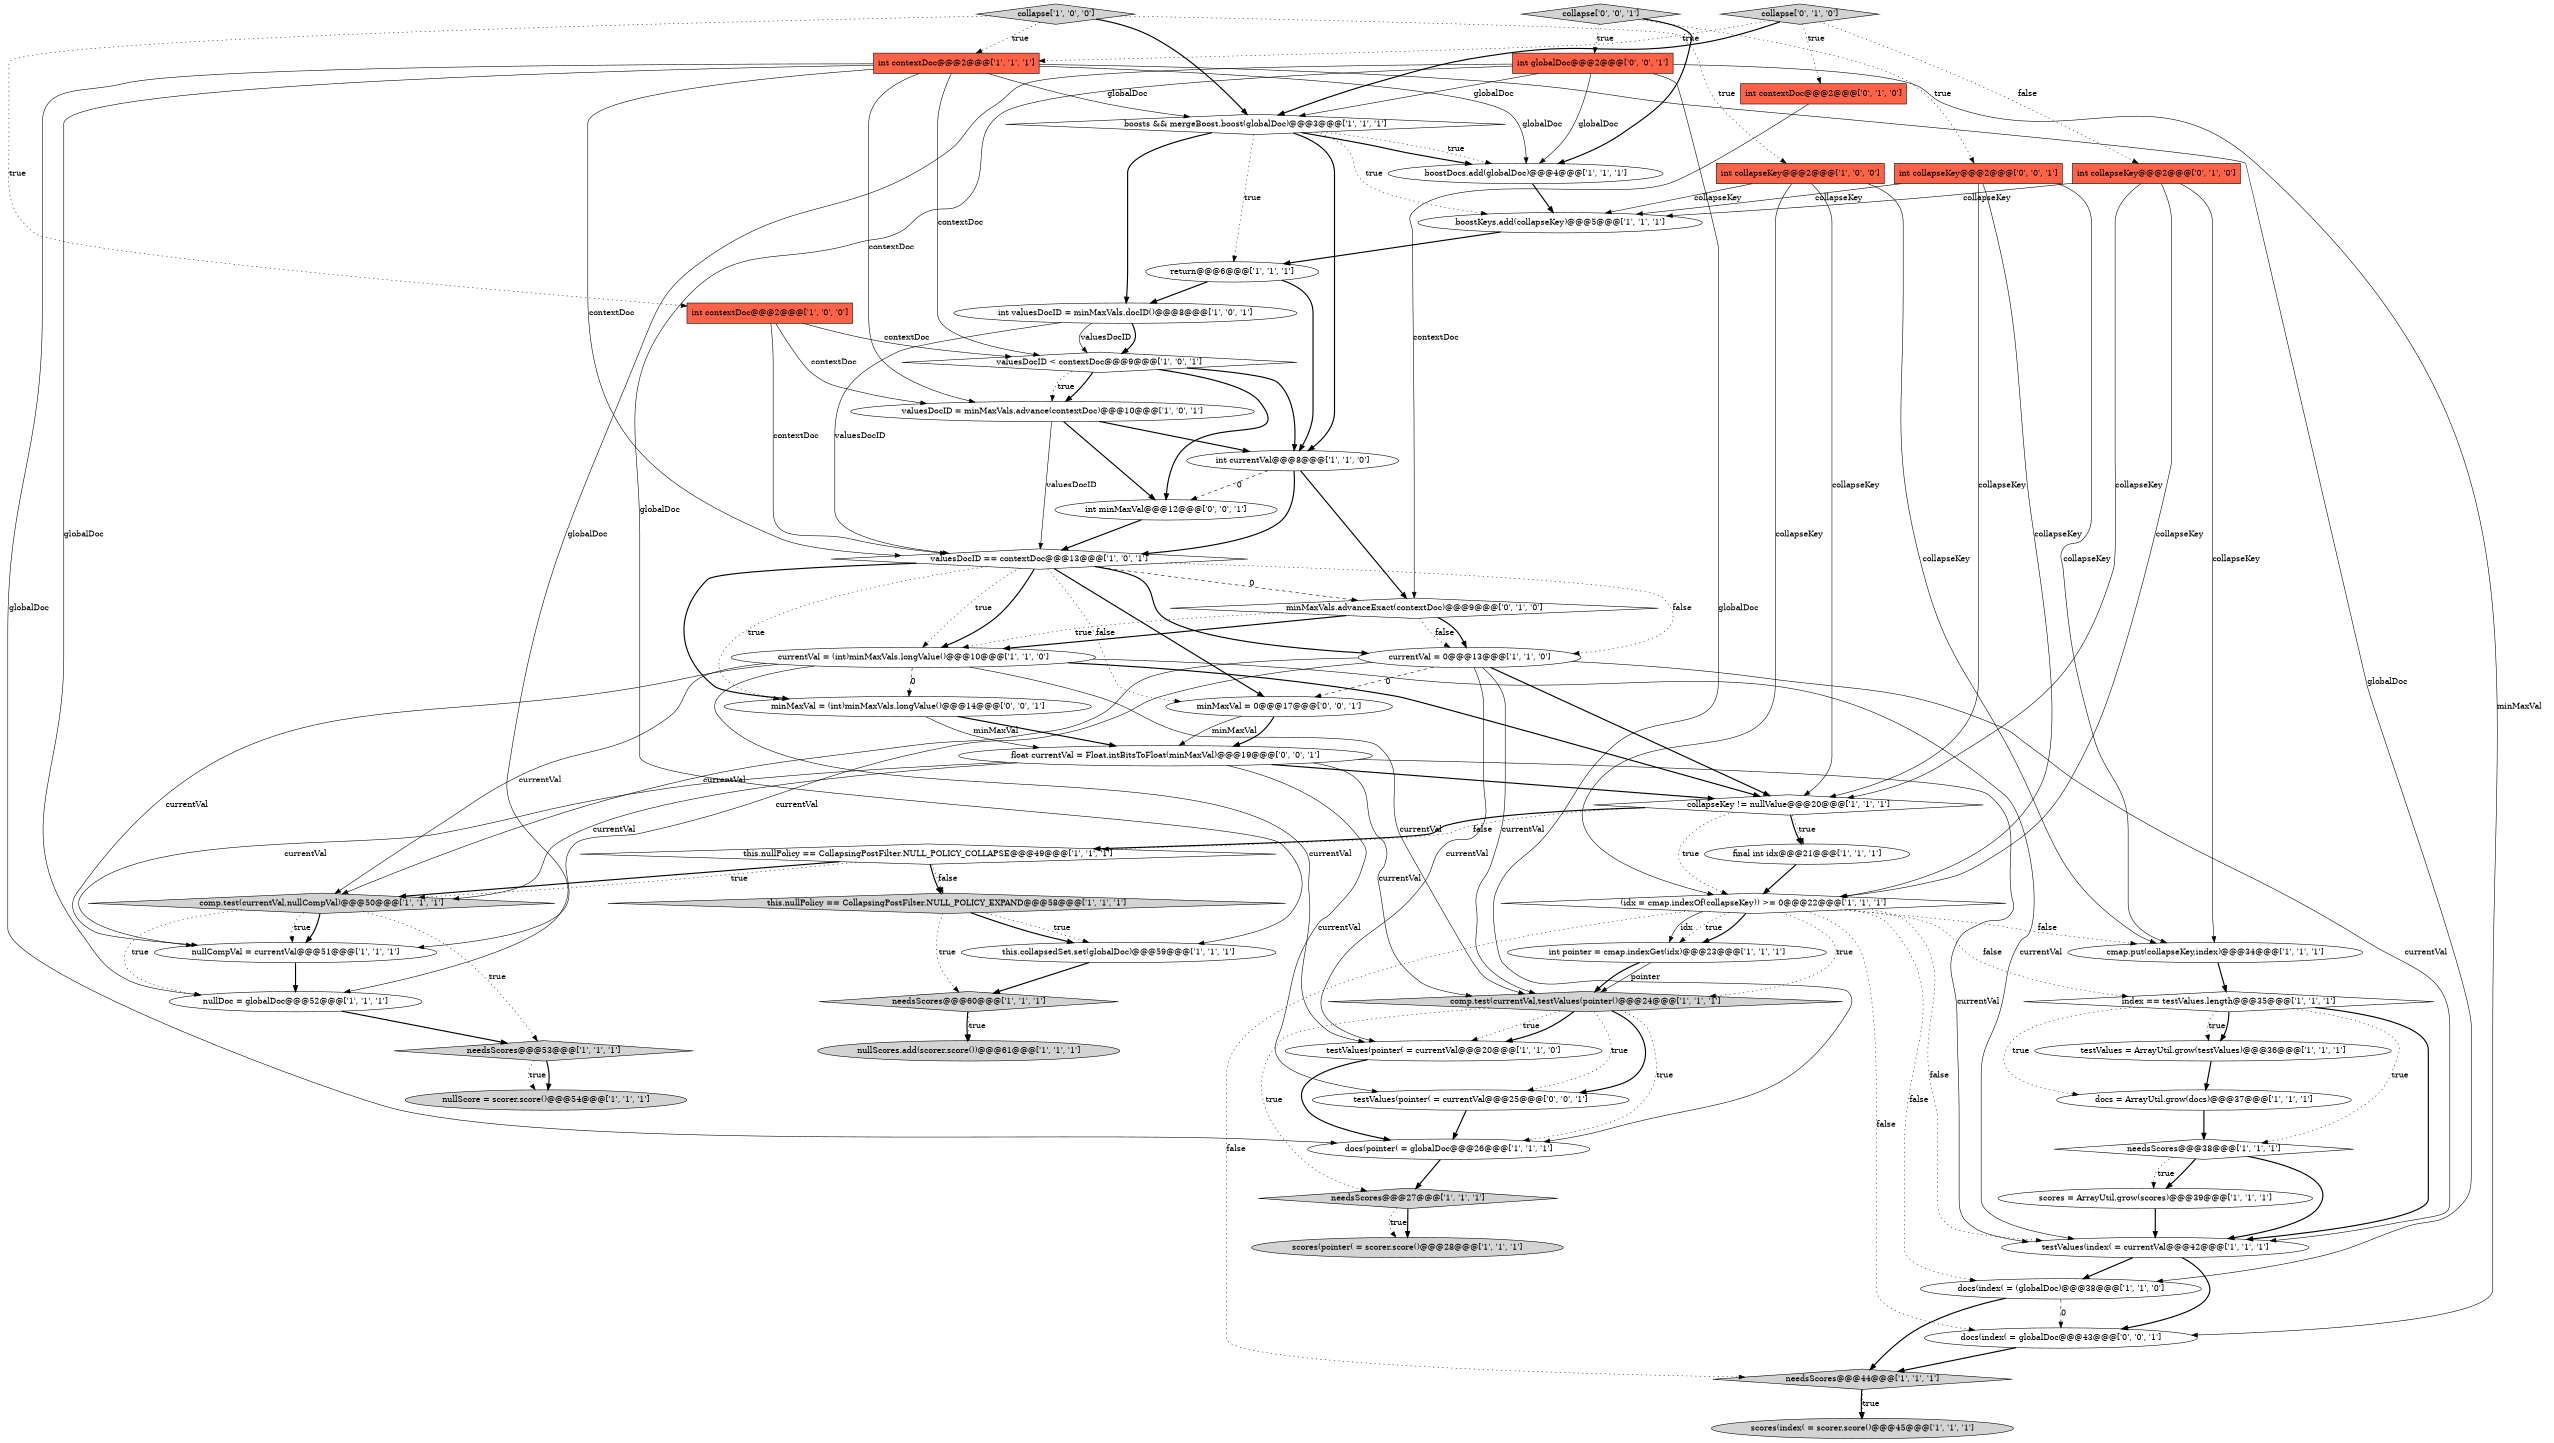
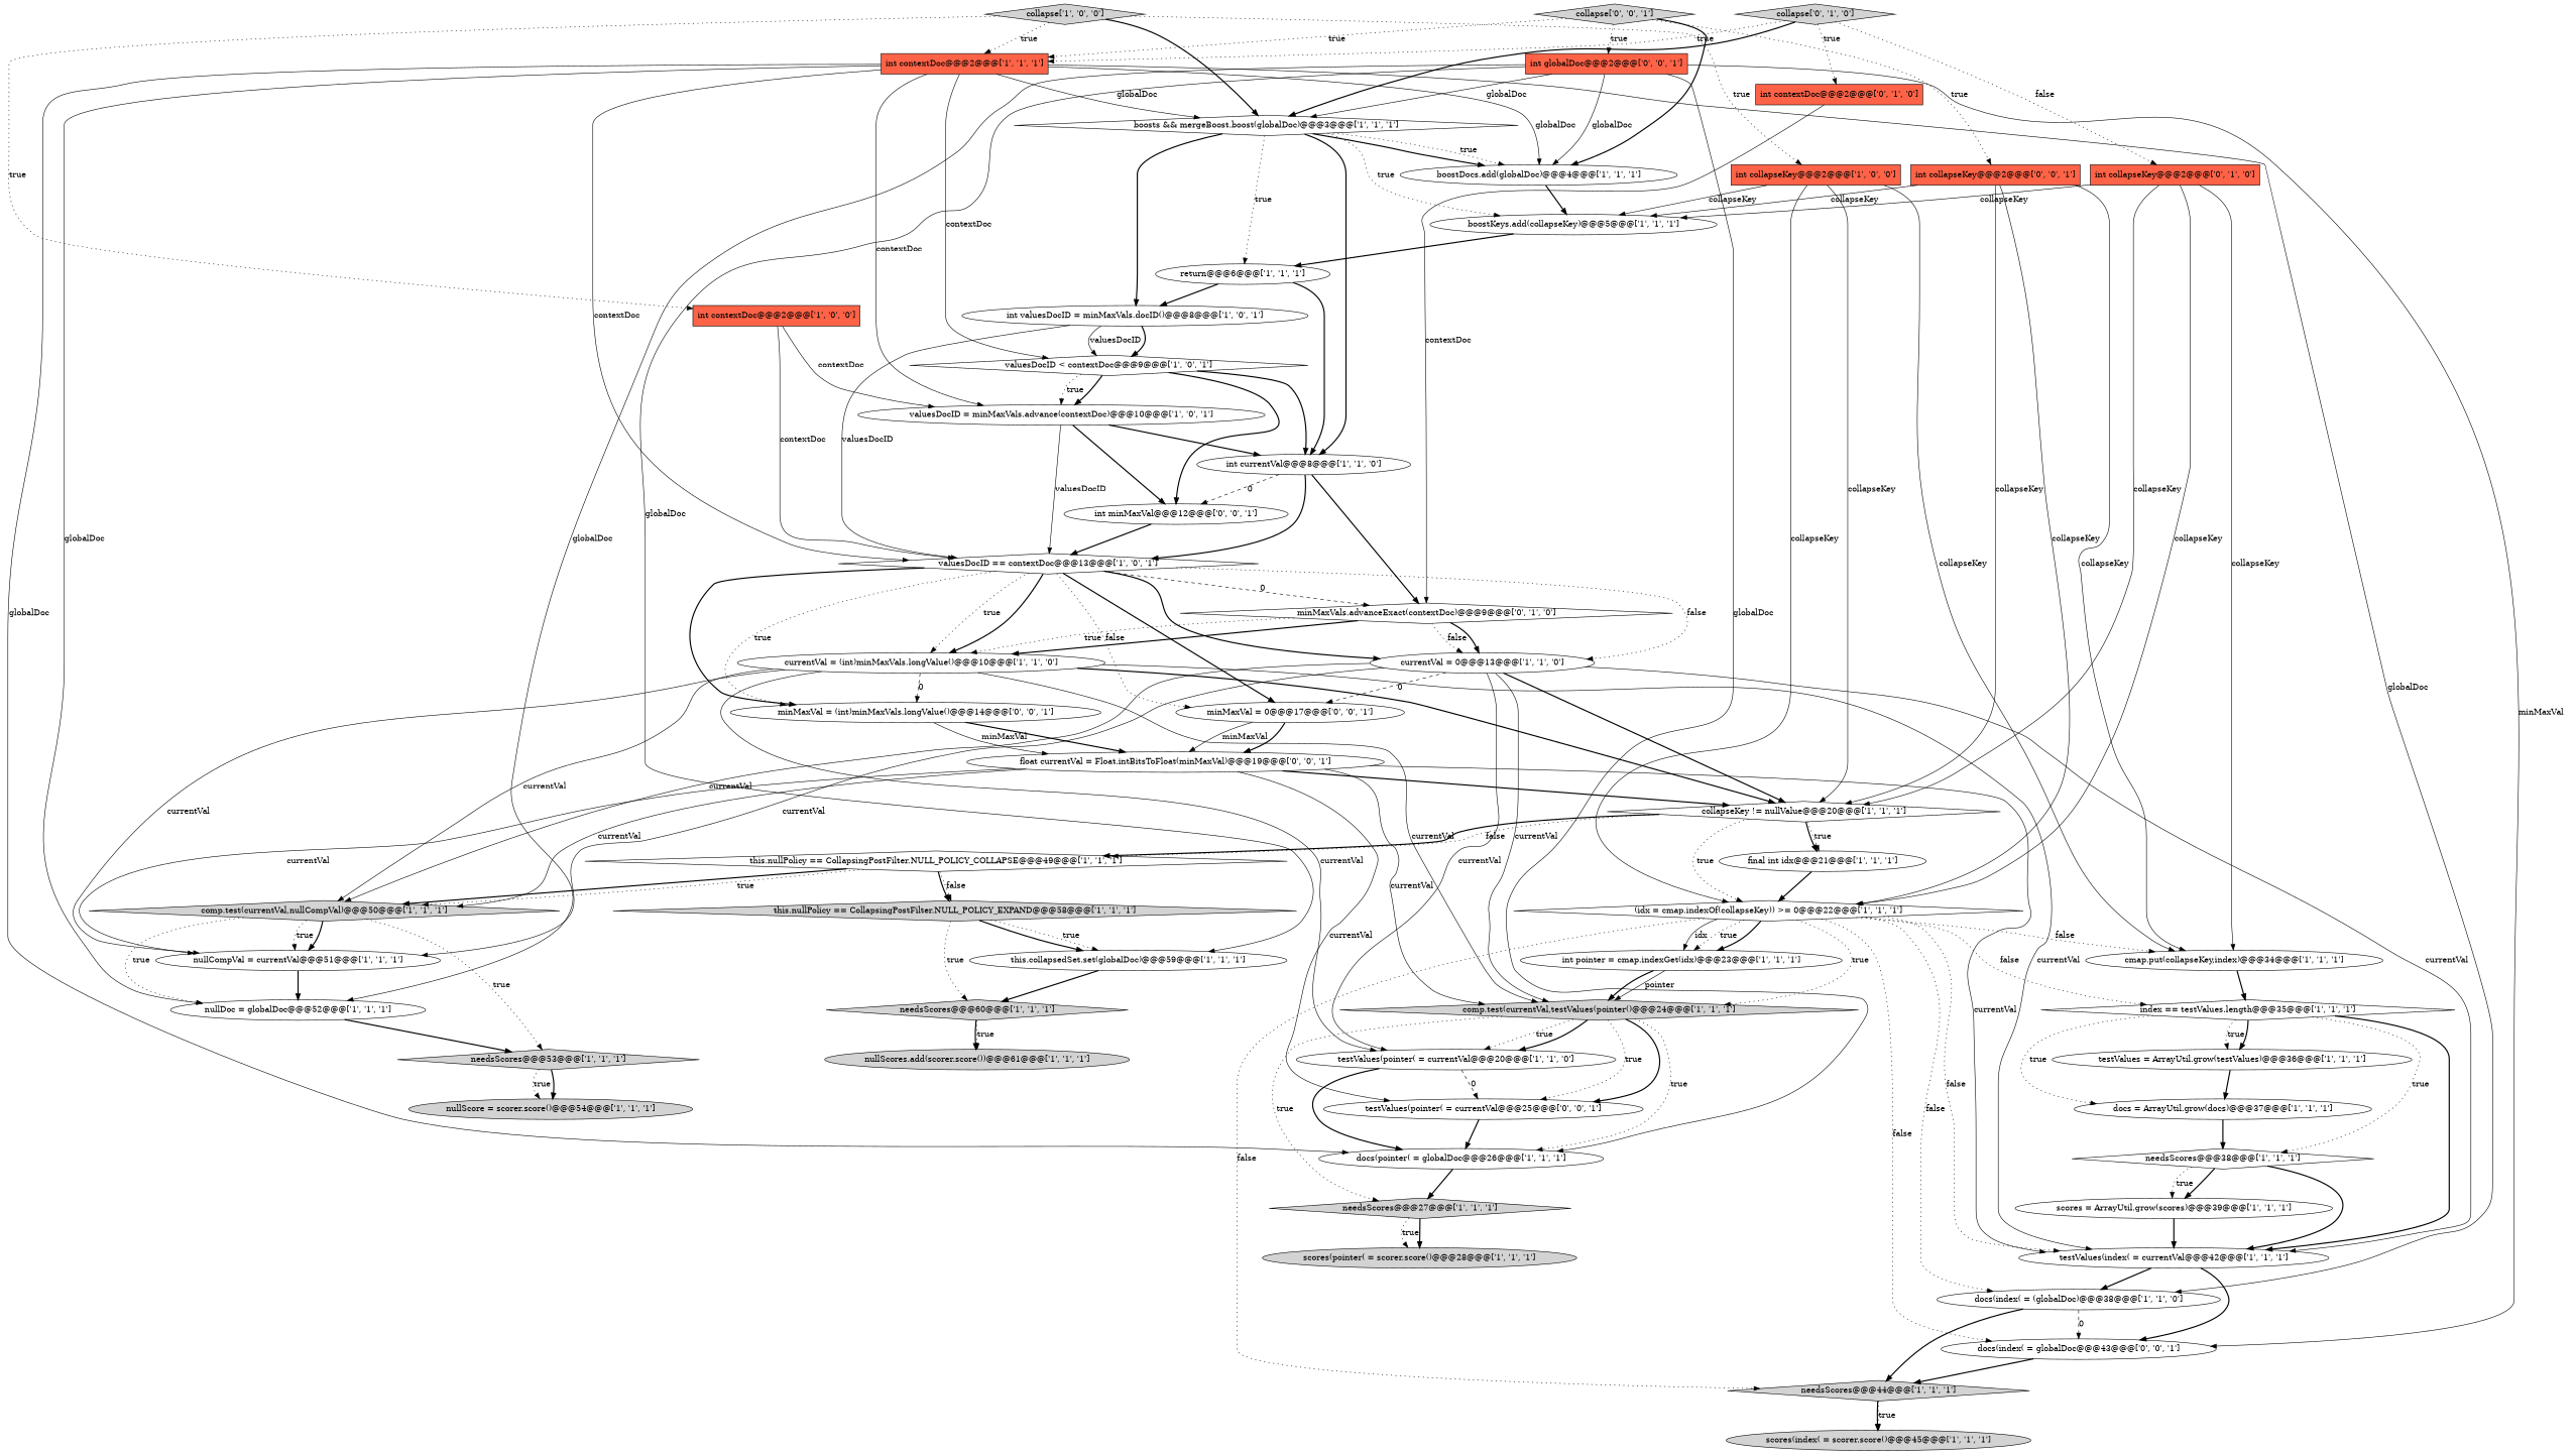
  digraph {
    node [fillcolor=white shape=ellipse style=filled]
    edge [style=bold]
    n1 [fillcolor=lightgray label="collapse['1', '0', '0']" shape=diamond]
    n2 [fillcolor=tomato label="int contextDoc@@@2@@@['1', '0', '0']" shape=box]
    n3 [fillcolor=tomato label="int collapseKey@@@2@@@['1', '0', '0']" shape=box]
    n4 [fillcolor=tomato label="int contextDoc@@@2@@@['1', '1', '1']" shape=box]
    n5 [label="boosts && mergeBoost.boost(globalDoc)@@@3@@@['1', '1', '1']" shape=diamond]
    n6 [label="valuesDocID = minMaxVals.advance(contextDoc)@@@10@@@['1', '0', '1']"]
    n7 [label="valuesDocID == contextDoc@@@13@@@['1', '0', '1']" shape=diamond]
    n8 [label="valuesDocID < contextDoc@@@9@@@['1', '0', '1']" shape=diamond]
    n9 [label="boostKeys.add(collapseKey)@@@5@@@['1', '1', '1']"]
    n10 [label="(idx = cmap.indexOf(collapseKey)) >= 0@@@22@@@['1', '1', '1']" shape=diamond]
    n11 [label="cmap.put(collapseKey,index)@@@34@@@['1', '1', '1']"]
    n12 [label="collapseKey != nullValue@@@20@@@['1', '1', '1']" shape=diamond]
    n13 [label="docs(pointer( = globalDoc@@@26@@@['1', '1', '1']"]
    n14 [label="boostDocs.add(globalDoc)@@@4@@@['1', '1', '1']"]
    n15 [label="nullDoc = globalDoc@@@52@@@['1', '1', '1']"]
    n16 [label="docs(index( = (globalDoc)@@@38@@@['1', '1', '0']"]
    n17 [label="int currentVal@@@8@@@['1', '1', '0']"]
    n18 [label="return@@@6@@@['1', '1', '1']"]
    n19 [label="int valuesDocID = minMaxVals.docID()@@@8@@@['1', '0', '1']"]
    n20 [label="int minMaxVal@@@12@@@['0', '0', '1']"]
    n21 [label="minMaxVal = 0@@@17@@@['0', '0', '1']"]
    n22 [label="currentVal = 0@@@13@@@['1', '1', '0']"]
    n23 [label="minMaxVals.advanceExact(contextDoc)@@@9@@@['0', '1', '0']" shape=diamond]
    n24 [label="currentVal = (int)minMaxVals.longValue()@@@10@@@['1', '1', '0']"]
    n25 [label="minMaxVal = (int)minMaxVals.longValue()@@@14@@@['0', '0', '1']"]
    n26 [fillcolor=tomato label="int collapseKey@@@2@@@['0', '1', '0']" shape=box]
    n27 [fillcolor=lightgray label="comp.test(currentVal,testValues(pointer()@@@24@@@['1', '1', '1']" shape=diamond]
    n28 [label="testValues(index( = currentVal@@@42@@@['1', '1', '1']"]
    n29 [fillcolor=lightgray label="needsScores@@@44@@@['1', '1', '1']" shape=diamond]
    n30 [label="docs(index( = globalDoc@@@43@@@['0', '0', '1']"]
    n31 [label="int pointer = cmap.indexGet(idx)@@@23@@@['1', '1', '1']"]
    n32 [label="index == testValues.length@@@35@@@['1', '1', '1']" shape=diamond]
    n33 [label="final int idx@@@21@@@['1', '1', '1']"]
    n34 [label="this.nullPolicy == CollapsingPostFilter.NULL_POLICY_COLLAPSE@@@49@@@['1', '1', '1']" shape=diamond]
    n35 [label="float currentVal = Float.intBitsToFloat(minMaxVal)@@@19@@@['0', '0', '1']"]
    n36 [label="nullCompVal = currentVal@@@51@@@['1', '1', '1']"]
    n37 [label="testValues(pointer( = currentVal@@@20@@@['1', '1', '0']"]
    n38 [fillcolor=lightgray label="comp.test(currentVal,nullCompVal)@@@50@@@['1', '1', '1']" shape=diamond]
    n39 [fillcolor=lightgray label="needsScores@@@60@@@['1', '1', '1']" shape=diamond]
    n40 [fillcolor=lightgray label="nullScores.add(scorer.score())@@@61@@@['1', '1', '1']"]
    n41 [label="testValues(pointer( = currentVal@@@25@@@['0', '0', '1']"]
    n42 [fillcolor=lightgray label="needsScores@@@27@@@['1', '1', '1']" shape=diamond]
    n43 [fillcolor=lightgray label="collapse['0', '0', '1']" shape=diamond]
    n44 [fillcolor=tomato label="int globalDoc@@@2@@@['0', '0', '1']" shape=box]
    n45 [fillcolor=tomato label="int collapseKey@@@2@@@['0', '0', '1']" shape=box]
    n46 [label="this.collapsedSet.set(globalDoc)@@@59@@@['1', '1', '1']"]
    n47 [label="docs = ArrayUtil.grow(docs)@@@37@@@['1', '1', '1']"]
    n48 [label="needsScores@@@38@@@['1', '1', '1']" shape=diamond]
    n49 [label="scores = ArrayUtil.grow(scores)@@@39@@@['1', '1', '1']"]
    n50 [label="testValues = ArrayUtil.grow(testValues)@@@36@@@['1', '1', '1']"]
    n51 [fillcolor=lightgray label="needsScores@@@53@@@['1', '1', '1']" shape=diamond]
    n52 [fillcolor=lightgray label="scores(pointer( = scorer.score()@@@28@@@['1', '1', '1']"]
    n53 [fillcolor=lightgray label="scores(index( = scorer.score()@@@45@@@['1', '1', '1']"]
    n54 [fillcolor=lightgray label="nullScore = scorer.score()@@@54@@@['1', '1', '1']"]
    n55 [fillcolor=lightgray label="collapse['0', '1', '0']" shape=diamond]
    n56 [fillcolor=tomato label="int contextDoc@@@2@@@['0', '1', '0']" shape=box]
    n57 [fillcolor=lightgray label="this.nullPolicy == CollapsingPostFilter.NULL_POLICY_EXPAND@@@58@@@['1', '1', '1']" shape=diamond]
    n1 -> n2 [label=true style=dotted]
    n1 -> n3 [label=true style=dotted]
    n1 -> n4 [label=true style=dotted]
    n1 -> n5
    n2 -> n6 [label=contextDoc style=solid]
    n2 -> n7 [label=contextDoc style=solid]
-   n2 -> n8 [label=contextDoc style=solid]
    n3 -> n9 [label=collapseKey style=solid]
    n3 -> n10 [label=collapseKey style=solid]
    n3 -> n11 [label=collapseKey style=solid]
    n3 -> n12 [label=collapseKey style=solid]
    n4 -> n5 [label=globalDoc style=solid]
    n4 -> n6 [label=contextDoc style=solid]
    n4 -> n7 [label=contextDoc style=solid]
    n4 -> n8 [label=contextDoc style=solid]
    n4 -> n13 [label=globalDoc style=solid]
    n4 -> n14 [label=globalDoc style=solid]
    n4 -> n15 [label=globalDoc style=solid]
    n4 -> n16 [label=globalDoc style=solid]
    n5 -> n9 [label=true style=dotted]
    n5 -> n14 [label=true style=dotted]
    n5 -> n14
    n5 -> n17
    n5 -> n18 [label=true style=dotted]
    n5 -> n19
    n6 -> n7 [label=valuesDocID style=solid]
    n6 -> n17
    n6 -> n20
    n7 -> n21 [label=false style=dotted]
    n7 -> n21
    n7 -> n22 [label=false style=dotted]
    n7 -> n22
    n7 -> n23 [label=0 style=dashed]
    n7 -> n24 [label=true style=dotted]
    n7 -> n24
    n7 -> n25
    n7 -> n25 [label=true style=dotted]
    n8 -> n6
    n8 -> n6 [label=true style=dotted]
    n8 -> n17
    n8 -> n20
    n9 -> n18
    n10 -> n11 [label=false style=dotted]
    n10 -> n16 [label=false style=dotted]
    n10 -> n27 [label=true style=dotted]
    n10 -> n28 [label=false style=dotted]
    n10 -> n29 [label=false style=dotted]
    n10 -> n30 [label=false style=dotted]
    n10 -> n31
    n10 -> n31 [label=idx style=solid]
    n10 -> n31 [label=true style=dotted]
    n10 -> n32 [label=false style=dotted]
    n11 -> n32
    n12 -> n10 [label=true style=dotted]
    n12 -> n33 [label=true style=dotted]
    n12 -> n33
    n12 -> n34 [label=false style=dotted]
    n12 -> n34
    n13 -> n42
    n14 -> n9
    n15 -> n51
    n16 -> n29
    n16 -> n30 [label=0 style=dashed]
    n17 -> n7
    n17 -> n20 [label=0 style=dashed]
    n17 -> n23
    n18 -> n17
    n18 -> n19
    n19 -> n7 [label=valuesDocID style=solid]
    n19 -> n8
    n19 -> n8 [label=valuesDocID style=solid]
    n20 -> n7
    n21 -> n35 [label=minMaxVal style=solid]
    n21 -> n35
    n22 -> n12
    n22 -> n21 [label=0 style=dashed]
    n22 -> n27 [label=currentVal style=solid]
    n22 -> n28 [label=currentVal style=solid]
    n22 -> n36 [label=currentVal style=solid]
    n22 -> n37 [label=currentVal style=solid]
    n22 -> n38 [label=currentVal style=solid]
    n23 -> n22 [label=false style=dotted]
    n23 -> n22
    n23 -> n24 [label=true style=dotted]
    n23 -> n24
    n24 -> n12
    n24 -> n25 [label=0 style=dashed]
    n24 -> n27 [label=currentVal style=solid]
    n24 -> n28 [label=currentVal style=solid]
    n24 -> n36 [label=currentVal style=solid]
    n24 -> n37 [label=currentVal style=solid]
    n24 -> n38 [label=currentVal style=solid]
    n25 -> n35
    n25 -> n35 [label=minMaxVal style=solid]
    n26 -> n9 [label=collapseKey style=solid]
    n26 -> n10 [label=collapseKey style=solid]
    n26 -> n11 [label=collapseKey style=solid]
    n26 -> n12 [label=collapseKey style=solid]
    n27 -> n13 [label=true style=dotted]
    n27 -> n37 [label=true style=dotted]
    n27 -> n37
    n27 -> n41
    n27 -> n41 [label=true style=dotted]
    n27 -> n42 [label=true style=dotted]
    n28 -> n16
    n28 -> n30
    n29 -> n53
    n29 -> n53 [label=true style=dotted]
    n30 -> n29
    n31 -> n27 [label=pointer style=solid]
    n31 -> n27
    n32 -> n28
    n32 -> n47 [label=true style=dotted]
    n32 -> n48 [label=true style=dotted]
    n32 -> n50 [label=true style=dotted]
    n32 -> n50
    n33 -> n10
    n34 -> n38
    n34 -> n38 [label=true style=dotted]
    n34 -> n57 [label=false style=dotted]
    n34 -> n57
    n35 -> n12
    n35 -> n27 [label=currentVal style=solid]
    n35 -> n28 [label=currentVal style=solid]
    n35 -> n36 [label=currentVal style=solid]
    n35 -> n38 [label=currentVal style=solid]
    n35 -> n41 [label=currentVal style=solid]
    n36 -> n15
    n37 -> n13
+   n37 -> n41 [label=0 style=dashed]
    n38 -> n15 [label=true style=dotted]
    n38 -> n36
    n38 -> n36 [label=true style=dotted]
    n38 -> n51 [label=true style=dotted]
    n39 -> n40
    n39 -> n40 [label=true style=dotted]
    n41 -> n13
    n42 -> n52 [label=true style=dotted]
    n42 -> n52
+   n43 -> n4 [label=true style=dotted]
    n43 -> n14
    n43 -> n44 [label=true style=dotted]
    n43 -> n45 [label=true style=dotted]
    n44 -> n5 [label=globalDoc style=solid]
    n44 -> n13 [label=globalDoc style=solid]
    n44 -> n14 [label=globalDoc style=solid]
    n44 -> n15 [label=globalDoc style=solid]
    n44 -> n30 [label=minMaxVal style=solid]
    n44 -> n46 [label=globalDoc style=solid]
    n45 -> n9 [label=collapseKey style=solid]
    n45 -> n10 [label=collapseKey style=solid]
    n45 -> n11 [label=collapseKey style=solid]
    n45 -> n12 [label=collapseKey style=solid]
    n46 -> n39
    n47 -> n48
    n48 -> n28
    n48 -> n49
    n48 -> n49 [label=true style=dotted]
    n49 -> n28
    n50 -> n47
    n51 -> n54
    n51 -> n54 [label=true style=dotted]
    n55 -> n4 [label=true style=dotted]
    n55 -> n5
    n55 -> n26 [label=false style=dotted]
    n55 -> n56 [label=true style=dotted]
    n56 -> n23 [label=contextDoc style=solid]
    n57 -> n39 [label=true style=dotted]
    n57 -> n46
    n57 -> n46 [label=true style=dotted]
  }
